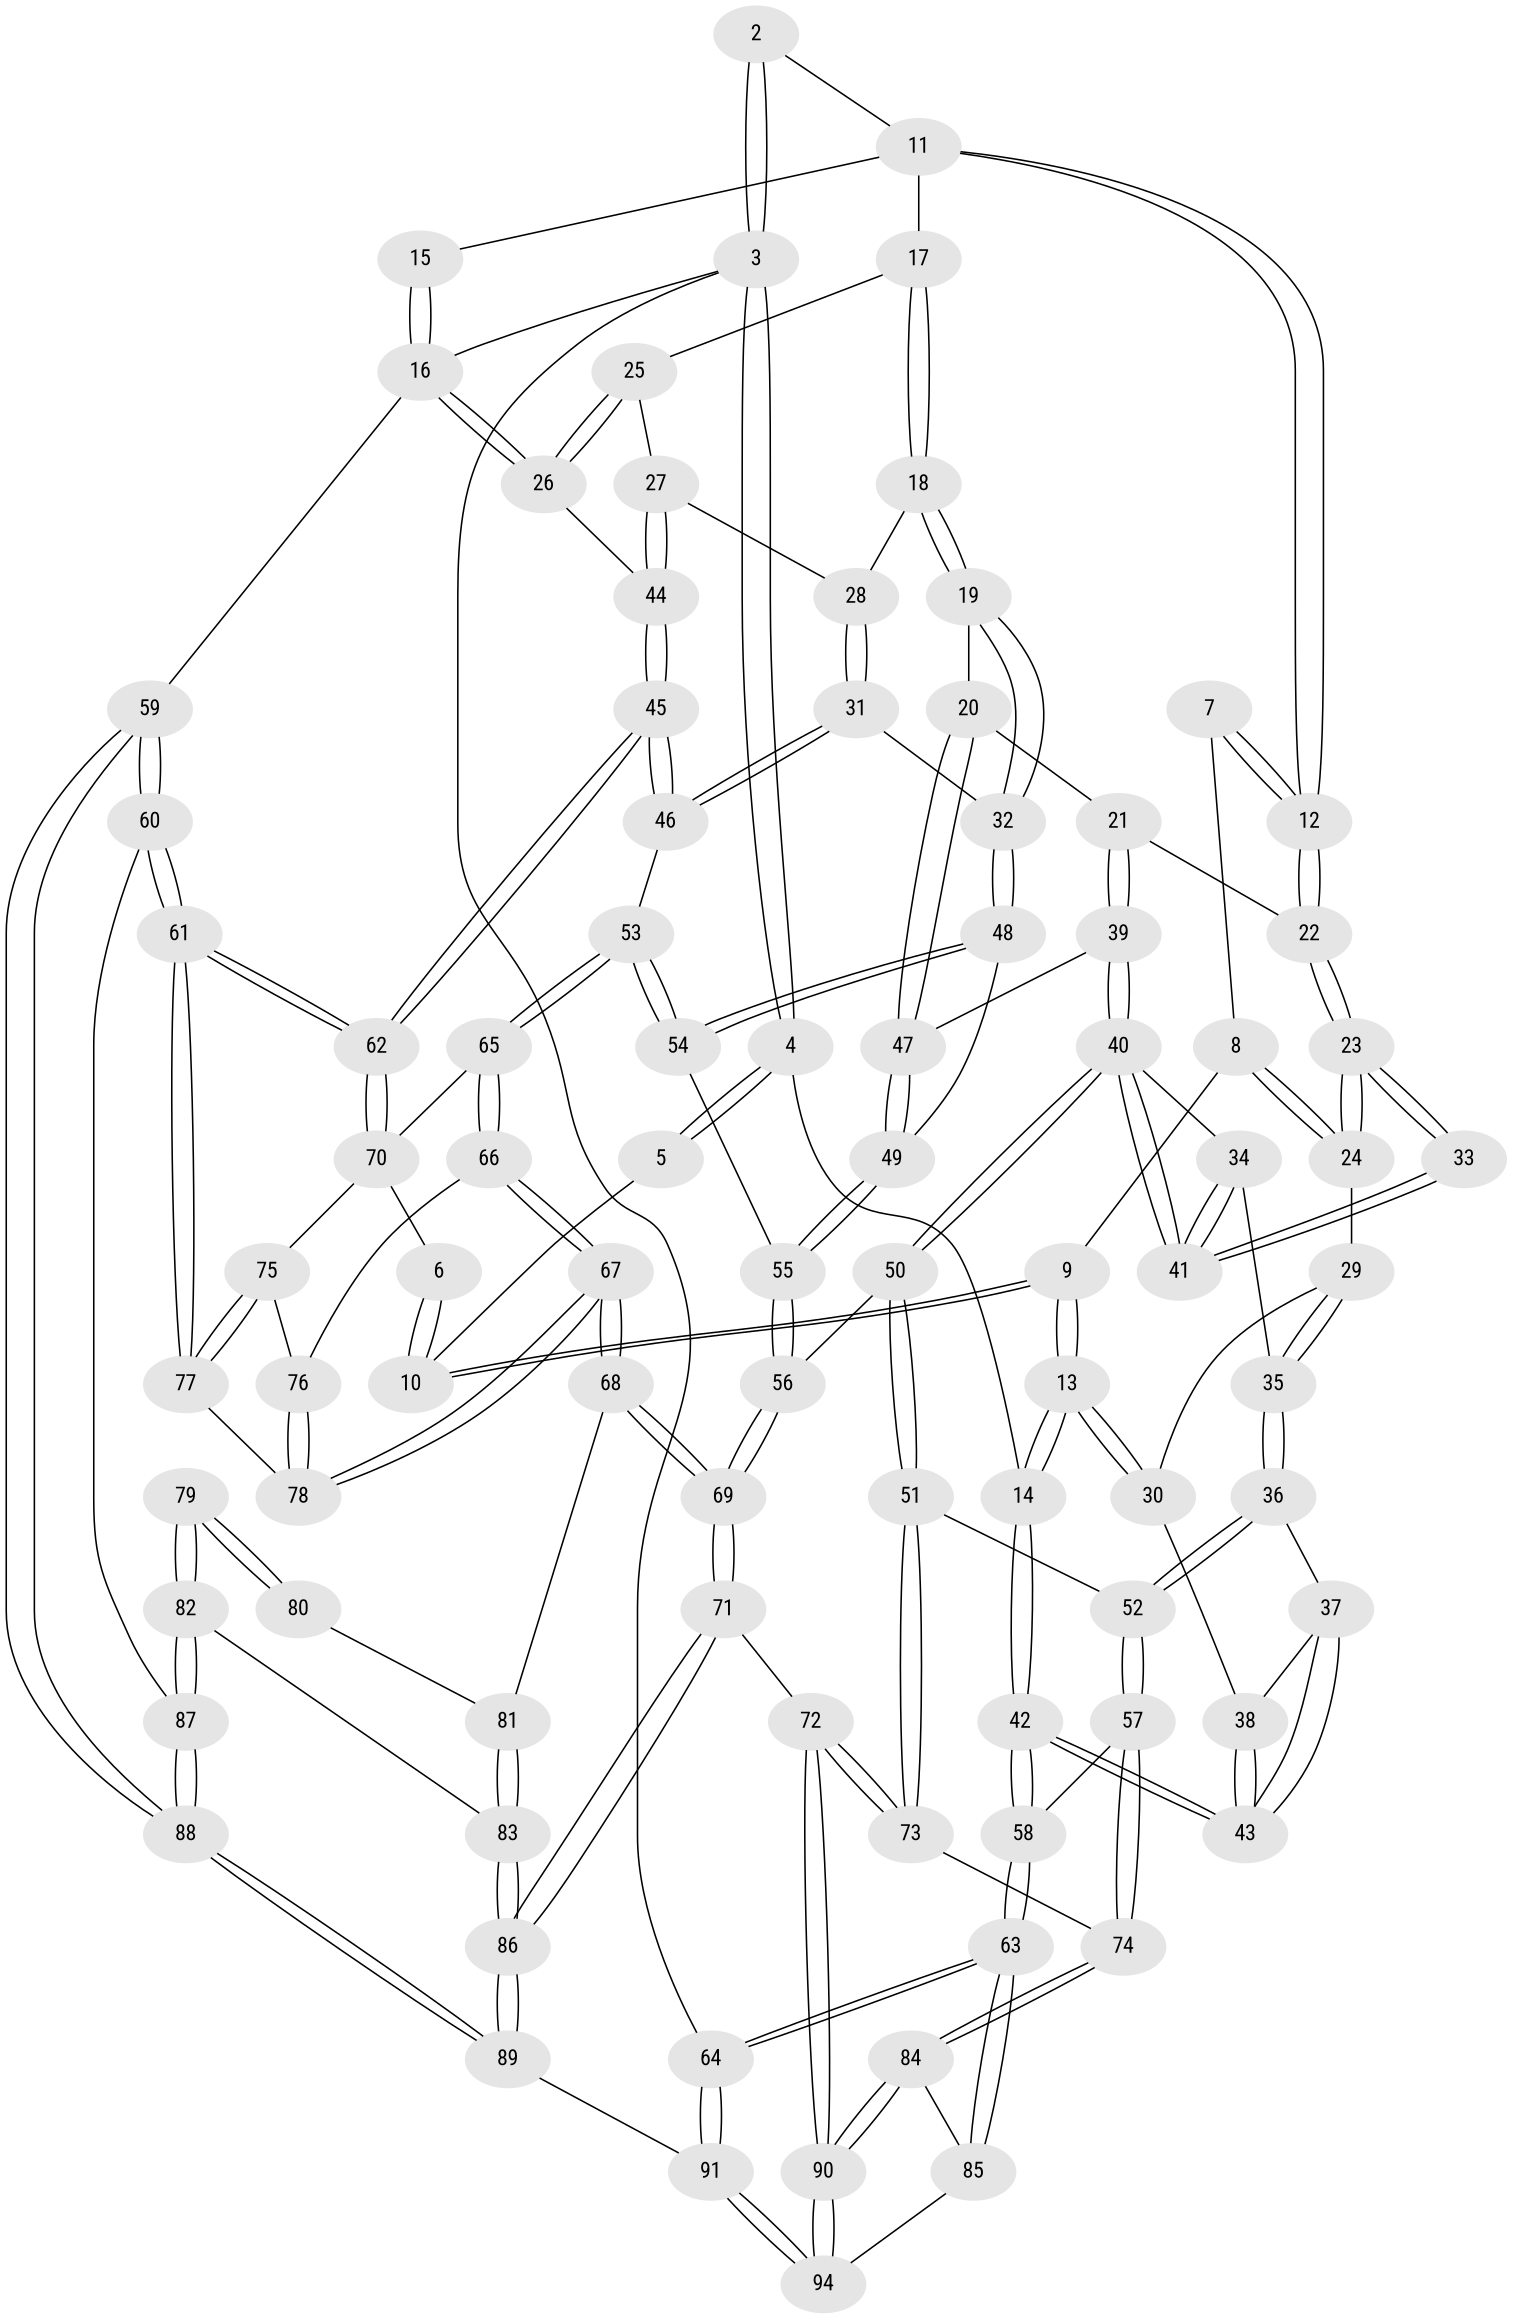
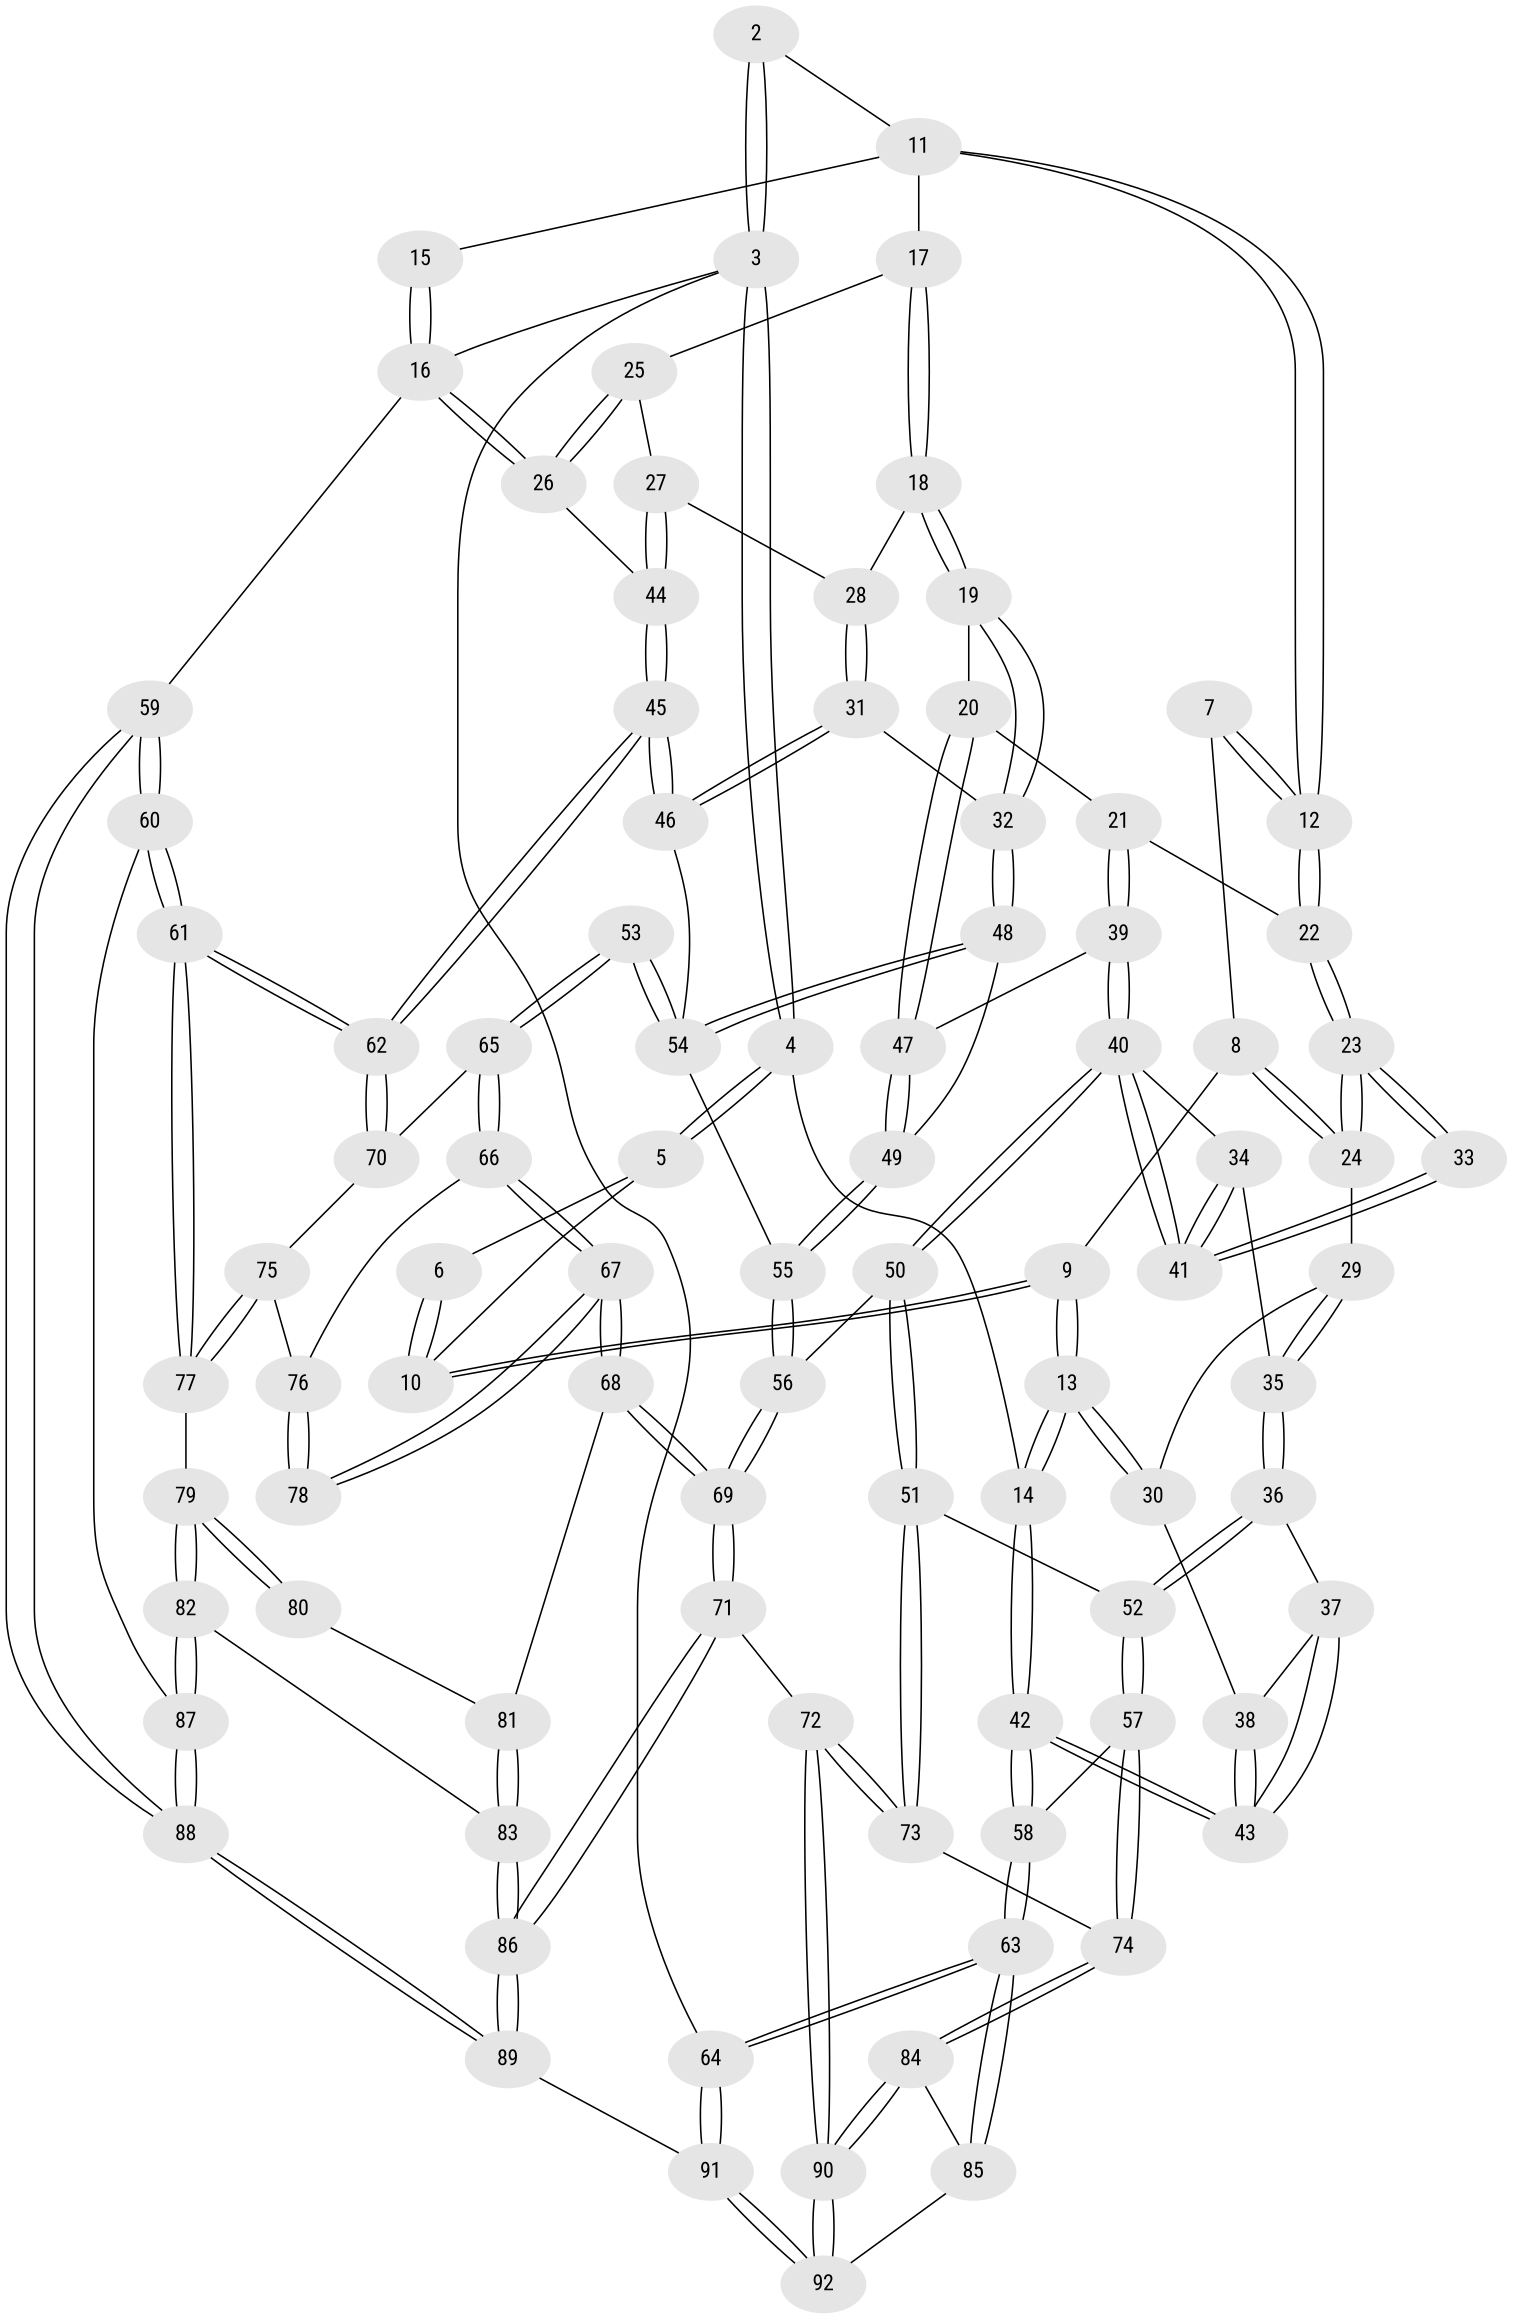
  graph {
    fontname="Roboto Condensed"
    node [color=gray90 fontname="Roboto Condensed" style=filled]
    edge [fontname="Roboto Condensed"]
    2
    3
    11
    7
    8
    12
    4
    16
    64
    15
    17
    5
    14
    26
    59
    91
    6
    10
    42
    9
    24
    22
    13
    29
    30
    23
    38
    43
    58
    18
    25
    44
    60
    88
    19
    28
    27
    20
    32
    31
    21
    47
    48
    39
    49
    40
    33
    41
    35
    45
    46
    36
    53
    54
    34
    37
    52
    57
    50
    51
    56
    63
    62
    70
    65
    55
    73
    69
    74
    66
    71
    84
    85
    61
    87
    89
    77
    79
    75
-   92 [label=94]
+   92
    67
    76
    68
    78
    81
    83
    72
    86
    90
    80
    82
    2 -- 3
    2 -- 3
    2 -- 11
    3 -- 4
    3 -- 4
    3 -- 16
    3 -- 64
    11 -- 12
    11 -- 12
    11 -- 15
    11 -- 17
    7 -- 8
    7 -- 12
    7 -- 12
    8 -- 9
    8 -- 24
    8 -- 24
    12 -- 22
    12 -- 22
    4 -- 5
    4 -- 5
    4 -- 14
    16 -- 26
    16 -- 26
    16 -- 59
    64 -- 91
    64 -- 91
    15 -- 16
    15 -- 16
    17 -- 18
    17 -- 18
    17 -- 25
-   70 -- 6
+   5 -- 6
    5 -- 10
    14 -- 42
    14 -- 42
    26 -- 44
    59 -- 60
    59 -- 60
    59 -- 88
    59 -- 88
    91 -- 92
    91 -- 92
    6 -- 10
    6 -- 10
    42 -- 43
    42 -- 43
    42 -- 58
    42 -- 58
    9 -- 10
    9 -- 10
    9 -- 13
    9 -- 13
    24 -- 29
    22 -- 23
    22 -- 23
    13 -- 14
    13 -- 14
    13 -- 30
    13 -- 30
    29 -- 30
    29 -- 35
    29 -- 35
    30 -- 38
    23 -- 24
    23 -- 24
    23 -- 33
    23 -- 33
    38 -- 43
    38 -- 43
    58 -- 63
    58 -- 63
    18 -- 19
    18 -- 19
    18 -- 28
    25 -- 26
    25 -- 26
    25 -- 27
    44 -- 45
    44 -- 45
    60 -- 61
    60 -- 61
    60 -- 87
    88 -- 89
    88 -- 89
    19 -- 20
    19 -- 32
    19 -- 32
    28 -- 31
    28 -- 31
    27 -- 44
    27 -- 44
    27 -- 28
    20 -- 21
    20 -- 47
    20 -- 47
    32 -- 48
    32 -- 48
    31 -- 32
    31 -- 46
    31 -- 46
    21 -- 22
    21 -- 39
    21 -- 39
    47 -- 49
    47 -- 49
    48 -- 49
    48 -- 54
    48 -- 54
    39 -- 47
    39 -- 40
    39 -- 40
    49 -- 55
    49 -- 55
    40 -- 41
    40 -- 41
    40 -- 34
    40 -- 50
    40 -- 50
    33 -- 41
    33 -- 41
    35 -- 36
    35 -- 36
    45 -- 46
    45 -- 46
    45 -- 62
    45 -- 62
-   46 -- 53
+   46 -- 54
    36 -- 37
    36 -- 52
    36 -- 52
    53 -- 54
    53 -- 54
    53 -- 65
    53 -- 65
    54 -- 55
    34 -- 41
    34 -- 41
    34 -- 35
    37 -- 38
    37 -- 43
    37 -- 43
    52 -- 57
    52 -- 57
    57 -- 58
    57 -- 74
    57 -- 74
    50 -- 51
    50 -- 51
    50 -- 56
    51 -- 52
    51 -- 73
    51 -- 73
    56 -- 69
    56 -- 69
    63 -- 64
    63 -- 64
    63 -- 85
    63 -- 85
    62 -- 70
    62 -- 70
    70 -- 75
    65 -- 70
    65 -- 66
    65 -- 66
    55 -- 56
    55 -- 56
    73 -- 74
    69 -- 71
    69 -- 71
    74 -- 84
    74 -- 84
    66 -- 67
    66 -- 67
    66 -- 76
    71 -- 72
    71 -- 86
    71 -- 86
    84 -- 85
    84 -- 90
    84 -- 90
    85 -- 92
    61 -- 62
    61 -- 62
    61 -- 77
    61 -- 77
    87 -- 88
    87 -- 88
    89 -- 91
-   77 -- 78
+   77 -- 79
    79 -- 80
    79 -- 80
    79 -- 82
    79 -- 82
    75 -- 77
    75 -- 77
    75 -- 76
    67 -- 68
    67 -- 68
    67 -- 78
    67 -- 78
    76 -- 78
    76 -- 78
    68 -- 69
    68 -- 69
    68 -- 81
    81 -- 83
    81 -- 83
    83 -- 86
    83 -- 86
    72 -- 73
    72 -- 73
    72 -- 90
    72 -- 90
    86 -- 89
    86 -- 89
    90 -- 92
    90 -- 92
    80 -- 81
    82 -- 87
    82 -- 87
    82 -- 83
  }
